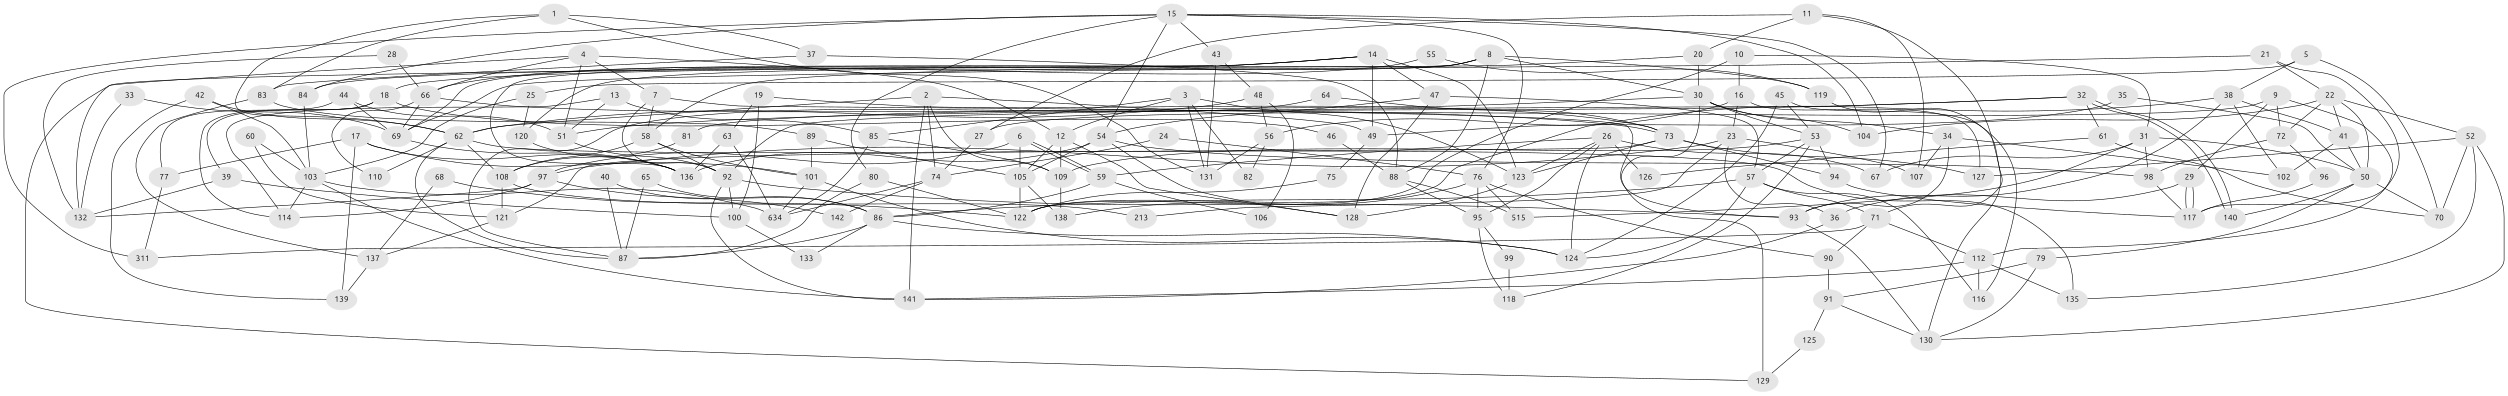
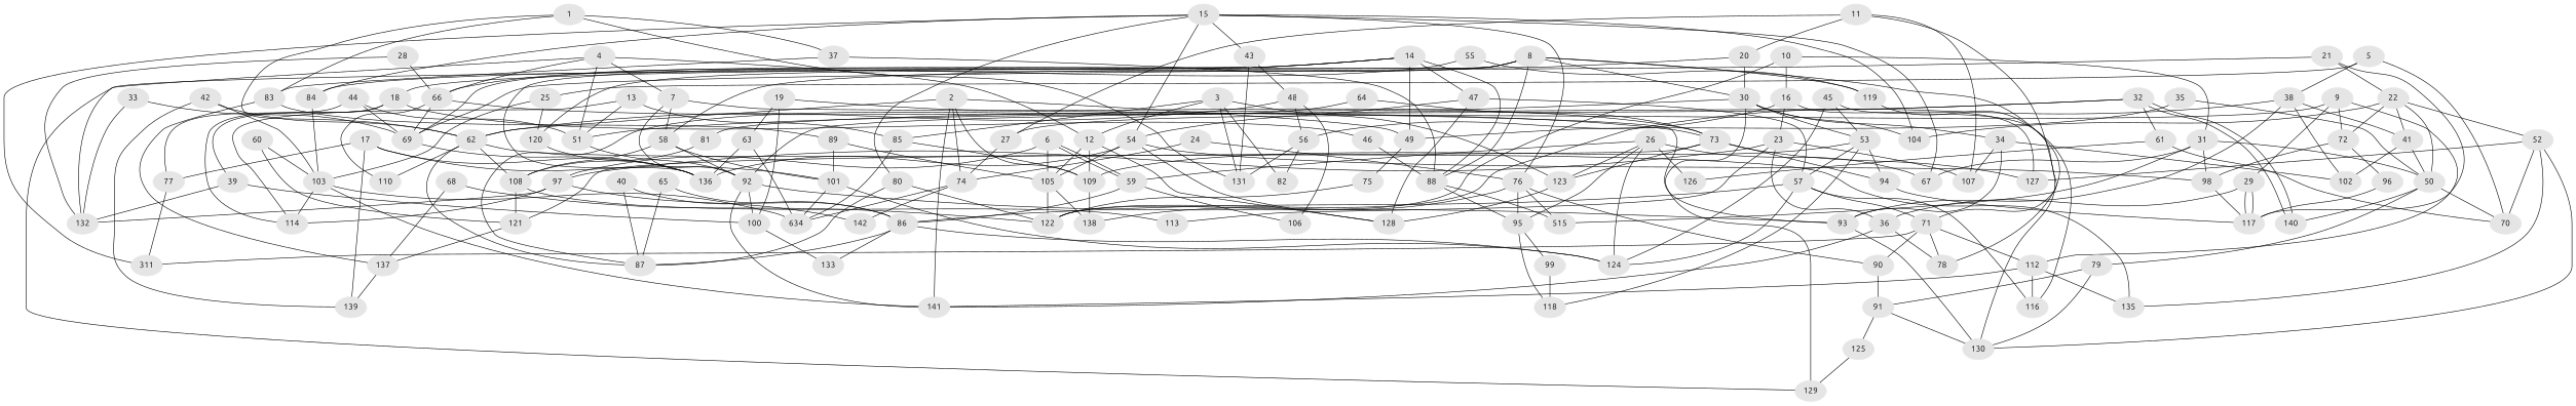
  graph {
    fontname=Ubuntu
    node [color=gray90 fontname=Ubuntu style=filled]
    edge [fontname=Ubuntu]
    1
    37
    62
    83
    131
    88
    87
    135
    108
    110
    137
    89
    2
    49
    74
    109
    141
    75
    n19 [label=634]
    142
    138
    3
    12
    82
    85
    123
    105
    128
    4
    7
    51
    66
    132
    58
    92
    93
    69
    73
    5
    25
    38
    70
    120
    103
    122
    41
    102
    6
    59
    97
    86
    106
    114
    101
    100
    130
    8
    30
+   78
    119
    136
    129
    104
    34
    53
    81
    95
    n68 [label=515]
    9
    27
    29
    72
    112
    117
    36
    98
    96
    116
    10
    16
    31
    23
    56
    127
    67
    50
    11
    20
    71
    107
    n91 [label=311]
    90
    13
    14
    18
    47
    84
    39
    46
    54
    57
    15
    43
    76
    80
    48
-   113 [label=213]
+   113
    17
    77
    139
    124
    19
    63
    94
    121
    133
    21
    22
    52
    140
    79
    24
    26
    126
    118
    99
    28
    32
    61
    33
    35
    40
    42
    44
    45
    91
    55
    60
    64
    65
    68
    125
    1 -- 37
    1 -- 62
    1 -- 83
    1 -- 131
    37 -- 83
    37 -- 88
    62 -- 87
    62 -- 135
    62 -- 108
    62 -- 110
    83 -- 137
    83 -- 89
    88 -- 95
    88 -- n68
    108 -- 113
    108 -- 121
    137 -- 139
    89 -- 105
    89 -- 101
    2 -- 62
    2 -- 49
    2 -- 74
    2 -- 109
    2 -- 141
    49 -- 75
    74 -- n19
    74 -- 142
    109 -- 138
    75 -- 122
    3 -- 131
    3 -- 12
    3 -- 82
    3 -- 85
    3 -- 123
    12 -- 109
    12 -- 105
    12 -- 128
    85 -- 109
    85 -- n19
    123 -- 128
    105 -- 138
    105 -- 122
    4 -- 12
    4 -- 7
    4 -- 51
    4 -- 66
    4 -- 132
    7 -- 58
    7 -- 92
    7 -- 93
    51 -- 92
    66 -- 110
    66 -- 69
    66 -- 73
    58 -- 108
    58 -- 92
    58 -- 101
    92 -- 141
    92 -- 93
    92 -- 100
    93 -- 130
    69 -- 136
    73 -- 123
    73 -- 127
    73 -- 94
    73 -- 121
    5 -- 25
    5 -- 38
    5 -- 70
    25 -- 120
    25 -- 103
    38 -- 93
    38 -- 122
    38 -- 41
    38 -- 102
    120 -- 136
    103 -- 141
    103 -- n19
    103 -- 114
    41 -- 102
    41 -- 50
    6 -- 105
    6 -- 59
    6 -- 59
    6 -- 97
    59 -- 86
    59 -- 106
    97 -- 142
    97 -- 132
    97 -- 114
    86 -- 87
    86 -- 124
    86 -- 133
    101 -- n19
    101 -- 124
    100 -- 133
    8 -- 88
    8 -- 69
    8 -- 120
    8 -- 30
+   8 -- 78
    8 -- 119
    8 -- 136
    30 -- 129
    30 -- 104
    30 -- 34
    30 -- 53
    30 -- 81
    119 -- 130
    34 -- 93
    34 -- 102
    34 -- 107
    53 -- 109
    53 -- 57
    53 -- 94
    53 -- 118
    81 -- 108
    95 -- 118
    95 -- 99
    9 -- 27
    9 -- 29
    9 -- 72
    9 -- 112
    27 -- 74
    29 -- 117
    29 -- 117
    29 -- 36
    72 -- 98
    72 -- 96
    112 -- 135
    112 -- 141
    112 -- 116
    36 -- 141
+   36 -- 78
    98 -- 117
    96 -- 117
    10 -- 122
    10 -- 16
    10 -- 31
    16 -- 23
    16 -- 56
    16 -- 127
    31 -- n68
    31 -- 98
    31 -- 67
    31 -- 50
    23 -- 97
    23 -- 36
    23 -- 107
    23 -- 113
    56 -- 131
    56 -- 82
    50 -- 70
    50 -- 140
    50 -- 79
    11 -- 27
    11 -- 20
    11 -- 71
    11 -- 107
    20 -- 58
    20 -- 30
+   71 -- 78
    71 -- 112
    71 -- n91
    71 -- 90
    90 -- 91
    13 -- 85
    13 -- 51
    13 -- 114
-   14 -- 123
+   14 -- 88
    14 -- 49
    14 -- 129
    14 -- 18
    14 -- 47
    14 -- 84
    18 -- 114
    18 -- 39
    18 -- 46
    47 -- 128
    47 -- 54
    47 -- 57
    84 -- 103
    39 -- 132
    39 -- 100
    46 -- 88
    54 -- 105
    54 -- 128
    54 -- 136
    54 -- 98
    57 -- 86
    57 -- 116
    57 -- 71
    57 -- 124
    15 -- 104
    15 -- 67
    15 -- n91
    15 -- 84
    15 -- 54
    15 -- 43
    15 -- 76
    15 -- 80
    43 -- 131
    43 -- 48
    76 -- 138
    76 -- 95
    76 -- n68
    76 -- 90
    80 -- 87
    80 -- 122
    48 -- 62
    48 -- 106
    48 -- 56
    17 -- 101
    17 -- 136
    17 -- 77
    17 -- 139
    77 -- n91
    19 -- 73
    19 -- 100
    19 -- 63
    63 -- n19
    63 -- 136
    94 -- 117
    121 -- 137
    21 -- 69
    21 -- 117
    21 -- 22
    22 -- 41
    22 -- 104
    22 -- 72
    22 -- 50
    22 -- 52
    52 -- 135
    52 -- 70
    52 -- 130
    52 -- 127
    79 -- 130
    79 -- 91
    24 -- 74
    24 -- 76
    26 -- 123
    26 -- 59
    26 -- 95
    26 -- 67
    26 -- 124
    26 -- 126
    99 -- 118
    28 -- 66
    28 -- 132
    32 -- 51
    32 -- 92
    32 -- 140
    32 -- 140
    32 -- 61
    61 -- 70
    61 -- 126
    33 -- 132
    33 -- 69
    35 -- 49
    35 -- 50
    40 -- 87
    40 -- 86
    42 -- 62
    42 -- 103
    42 -- 139
    44 -- 51
    44 -- 69
    44 -- 77
    45 -- 53
    45 -- 116
    45 -- 124
    91 -- 130
    91 -- 125
    55 -- 66
    55 -- 119
    60 -- 103
    60 -- 121
    64 -- 87
    64 -- 73
    65 -- 87
    65 -- 86
    68 -- 137
    68 -- 122
    125 -- 129
  }
